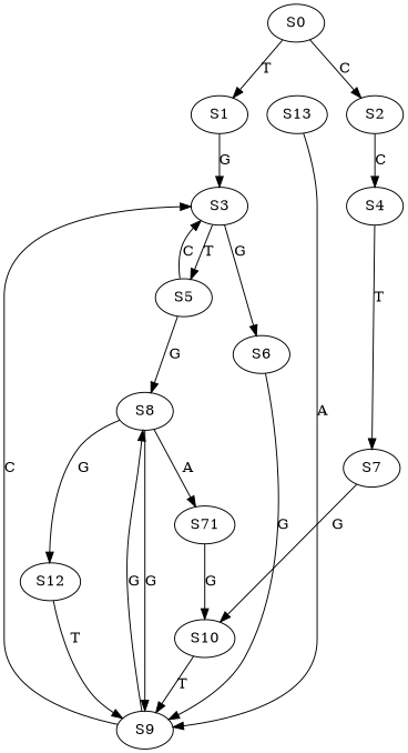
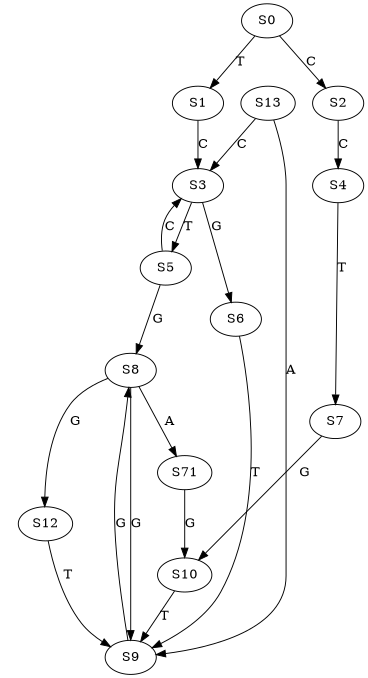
  strict digraph {
    S0
    S1
    S2
    S3
    S4
    S5
    S6
    S7
    S8
    S9
    S10
    n12 [label=S71]
    S12
    S13
    S0 -> S1 [label=T]
    S0 -> S2 [label=C]
-   S1 -> S3 [label=G]
+   S1 -> S3 [label=C]
    S2 -> S4 [label=C]
    S3 -> S5 [label=T]
    S3 -> S6 [label=G]
    S4 -> S7 [label=T]
    S5 -> S3 [label=C]
    S5 -> S8 [label=G]
-   S6 -> S9 [label=G]
+   S6 -> S9 [label=T]
    S7 -> S10 [label=G]
    S8 -> S9 [label=G]
    S8 -> n12 [label=A]
    S8 -> S12 [label=G]
-   S9 -> S3 [label=C]
+   S13 -> S3 [label=C]
    S9 -> S8 [label=G]
    S10 -> S9 [label=T]
    n12 -> S10 [label=G]
    S12 -> S9 [label=T]
    S13 -> S9 [label=A]
  }
